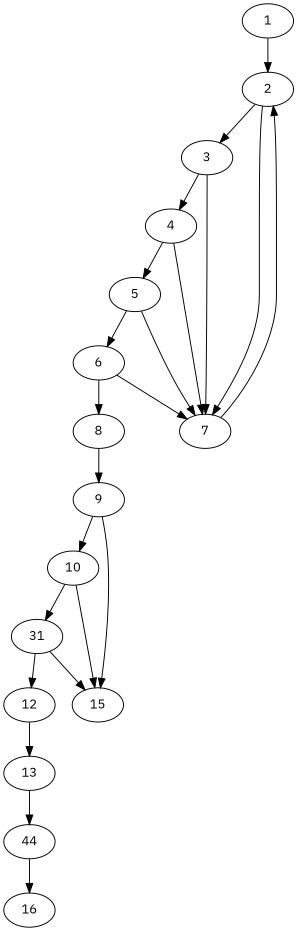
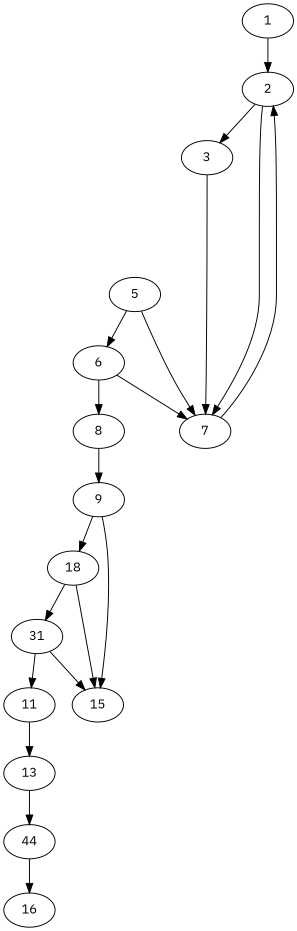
  digraph {
    fontname="IBM Plex Sans"
    node [fontname="IBM Plex Sans"]
    edge [fontname="IBM Plex Sans"]
    1
    2
    9
-   10
+   10 [label=18]
    15
    3
    7
-   4
    5
    6
    8
    n12 [label=31]
-   12
+   12 [label=11]
    13
    n15 [label=44]
    16
    1 -> 2
    2 -> 3
    2 -> 7
    9 -> 10
    9 -> 15
    10 -> 15
    10 -> n12
    3 -> 7
-   3 -> 4
    7 -> 2
-   4 -> 7
-   4 -> 5
    5 -> 7
    5 -> 6
    6 -> 7
    6 -> 8
    8 -> 9
    n12 -> 15
    n12 -> 12
    12 -> 13
    13 -> n15
    n15 -> 16
  }
